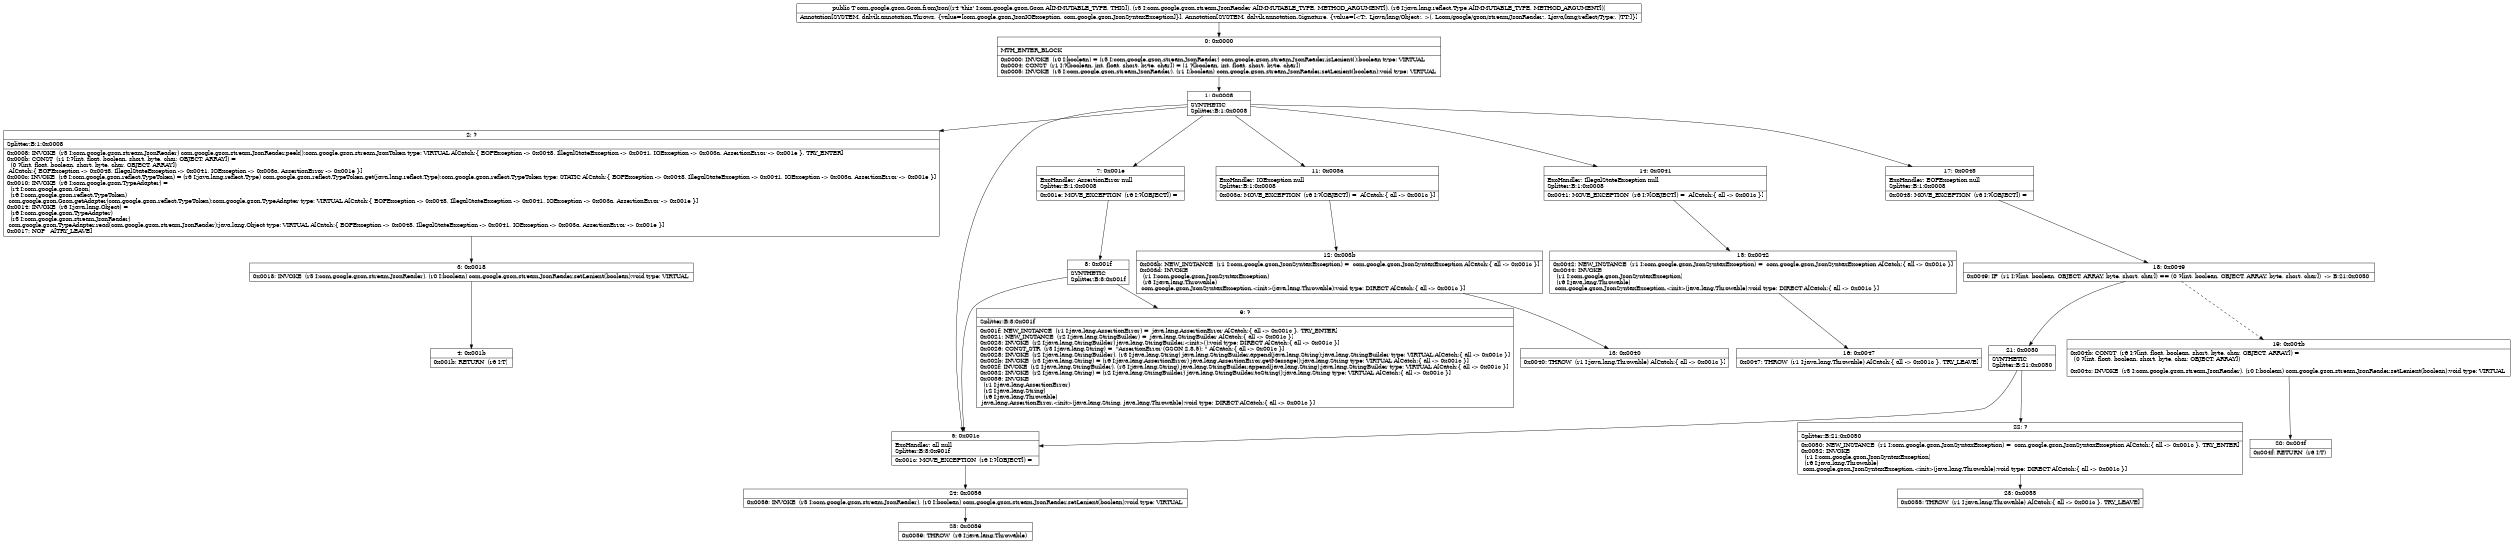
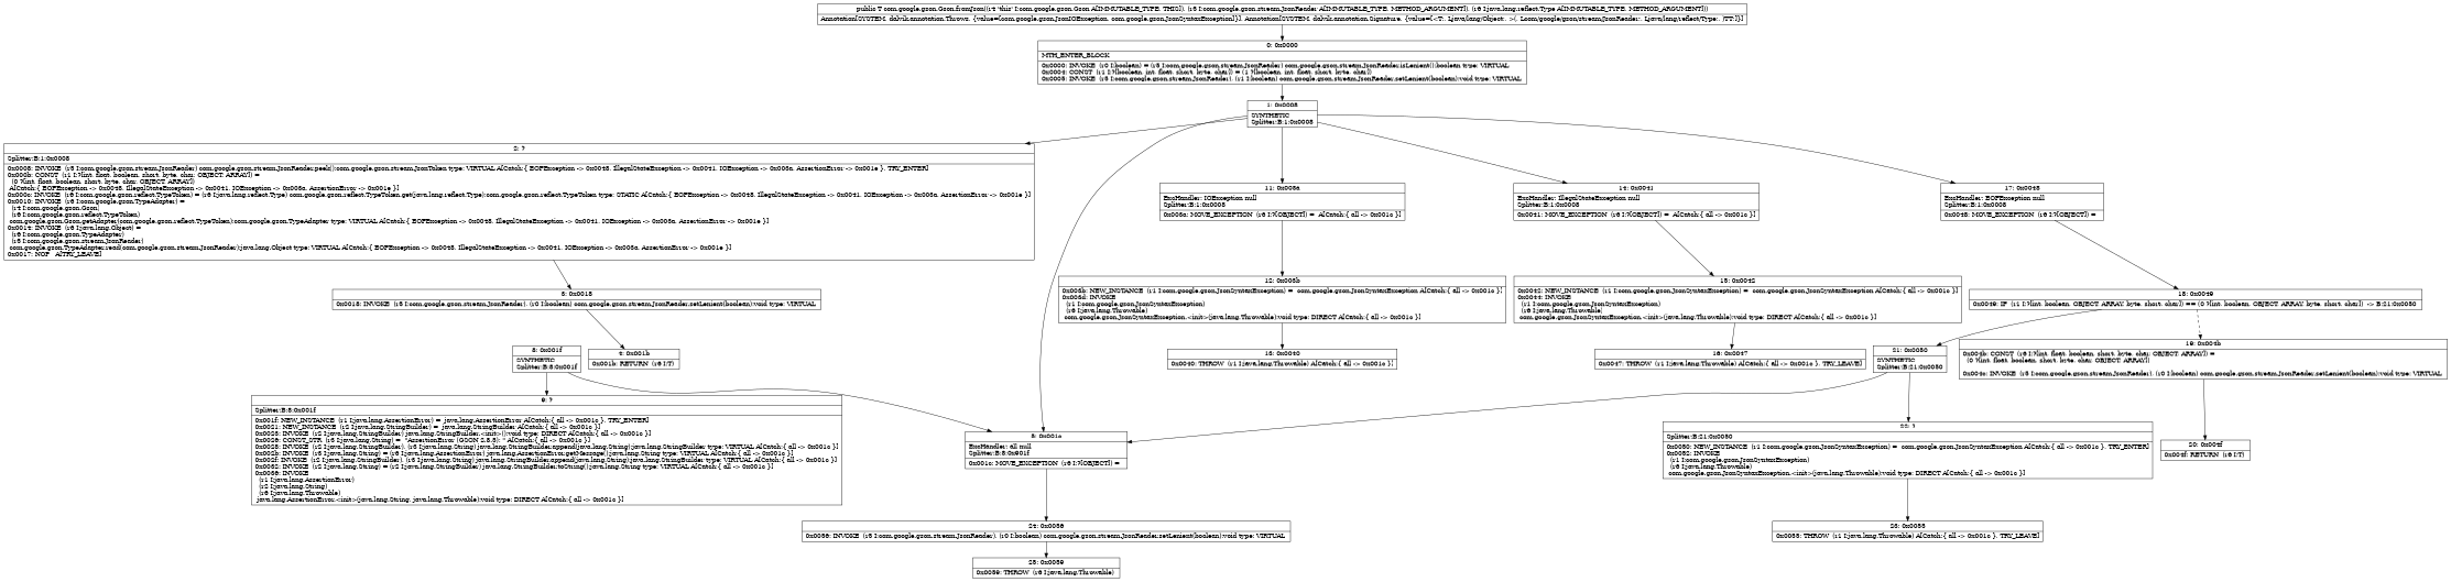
  digraph {
    fontname="DejaVu Serif"
    node [fontname="DejaVu Serif" shape=record]
    edge [fontname="DejaVu Serif"]
    n1 [label="{0\:\ 0x0000|MTH_ENTER_BLOCK\l|0x0000: INVOKE  (r0 I:boolean) = (r5 I:com.google.gson.stream.JsonReader) com.google.gson.stream.JsonReader.isLenient():boolean type: VIRTUAL \l0x0004: CONST  (r1 I:?[boolean, int, float, short, byte, char]) = (1 ?[boolean, int, float, short, byte, char]) \l0x0005: INVOKE  (r5 I:com.google.gson.stream.JsonReader), (r1 I:boolean) com.google.gson.stream.JsonReader.setLenient(boolean):void type: VIRTUAL \l}"]
    n2 [label="{1\:\ 0x0008|SYNTHETIC\lSplitter:B:1:0x0008\l}"]
    n3 [label="{2\:\ ?|Splitter:B:1:0x0008\l|0x0008: INVOKE  (r5 I:com.google.gson.stream.JsonReader) com.google.gson.stream.JsonReader.peek():com.google.gson.stream.JsonToken type: VIRTUAL A[Catch:\{ EOFException \-\> 0x0048, IllegalStateException \-\> 0x0041, IOException \-\> 0x003a, AssertionError \-\> 0x001e \}, TRY_ENTER]\l0x000b: CONST  (r1 I:?[int, float, boolean, short, byte, char, OBJECT, ARRAY]) = \l  (0 ?[int, float, boolean, short, byte, char, OBJECT, ARRAY])\l A[Catch:\{ EOFException \-\> 0x0048, IllegalStateException \-\> 0x0041, IOException \-\> 0x003a, AssertionError \-\> 0x001e \}]\l0x000c: INVOKE  (r6 I:com.google.gson.reflect.TypeToken) = (r6 I:java.lang.reflect.Type) com.google.gson.reflect.TypeToken.get(java.lang.reflect.Type):com.google.gson.reflect.TypeToken type: STATIC A[Catch:\{ EOFException \-\> 0x0048, IllegalStateException \-\> 0x0041, IOException \-\> 0x003a, AssertionError \-\> 0x001e \}]\l0x0010: INVOKE  (r6 I:com.google.gson.TypeAdapter) = \l  (r4 I:com.google.gson.Gson)\l  (r6 I:com.google.gson.reflect.TypeToken)\l com.google.gson.Gson.getAdapter(com.google.gson.reflect.TypeToken):com.google.gson.TypeAdapter type: VIRTUAL A[Catch:\{ EOFException \-\> 0x0048, IllegalStateException \-\> 0x0041, IOException \-\> 0x003a, AssertionError \-\> 0x001e \}]\l0x0014: INVOKE  (r6 I:java.lang.Object) = \l  (r6 I:com.google.gson.TypeAdapter)\l  (r5 I:com.google.gson.stream.JsonReader)\l com.google.gson.TypeAdapter.read(com.google.gson.stream.JsonReader):java.lang.Object type: VIRTUAL A[Catch:\{ EOFException \-\> 0x0048, IllegalStateException \-\> 0x0041, IOException \-\> 0x003a, AssertionError \-\> 0x001e \}]\l0x0017: NOP   A[TRY_LEAVE]\l}"]
    n4 [label="{5\:\ 0x001c|ExcHandler: all null\lSplitter:B:8:0x901f\l|0x001c: MOVE_EXCEPTION  (r6 I:?[OBJECT]) =  \l}"]
-   n5 [label="{7\:\ 0x001e|ExcHandler: AssertionError null\lSplitter:B:1:0x0008\l|0x001e: MOVE_EXCEPTION  (r6 I:?[OBJECT]) =  \l}"]
    n6 [label="{11\:\ 0x003a|ExcHandler: IOException null\lSplitter:B:1:0x0008\l|0x003a: MOVE_EXCEPTION  (r6 I:?[OBJECT]) =  A[Catch:\{ all \-\> 0x001c \}]\l}"]
    n7 [label="{14\:\ 0x0041|ExcHandler: IllegalStateException null\lSplitter:B:1:0x0008\l|0x0041: MOVE_EXCEPTION  (r6 I:?[OBJECT]) =  A[Catch:\{ all \-\> 0x001c \}]\l}"]
    n8 [label="{17\:\ 0x0048|ExcHandler: EOFException null\lSplitter:B:1:0x0008\l|0x0048: MOVE_EXCEPTION  (r6 I:?[OBJECT]) =  \l}"]
    n9 [label="{3\:\ 0x0018|0x0018: INVOKE  (r5 I:com.google.gson.stream.JsonReader), (r0 I:boolean) com.google.gson.stream.JsonReader.setLenient(boolean):void type: VIRTUAL \l}"]
    n10 [label="{24\:\ 0x0056|0x0056: INVOKE  (r5 I:com.google.gson.stream.JsonReader), (r0 I:boolean) com.google.gson.stream.JsonReader.setLenient(boolean):void type: VIRTUAL \l}"]
    n11 [label="{8\:\ 0x001f|SYNTHETIC\lSplitter:B:8:0x001f\l}"]
    n12 [label="{12\:\ 0x003b|0x003b: NEW_INSTANCE  (r1 I:com.google.gson.JsonSyntaxException) =  com.google.gson.JsonSyntaxException A[Catch:\{ all \-\> 0x001c \}]\l0x003d: INVOKE  \l  (r1 I:com.google.gson.JsonSyntaxException)\l  (r6 I:java.lang.Throwable)\l com.google.gson.JsonSyntaxException.\<init\>(java.lang.Throwable):void type: DIRECT A[Catch:\{ all \-\> 0x001c \}]\l}"]
    n13 [label="{15\:\ 0x0042|0x0042: NEW_INSTANCE  (r1 I:com.google.gson.JsonSyntaxException) =  com.google.gson.JsonSyntaxException A[Catch:\{ all \-\> 0x001c \}]\l0x0044: INVOKE  \l  (r1 I:com.google.gson.JsonSyntaxException)\l  (r6 I:java.lang.Throwable)\l com.google.gson.JsonSyntaxException.\<init\>(java.lang.Throwable):void type: DIRECT A[Catch:\{ all \-\> 0x001c \}]\l}"]
    n14 [label="{18\:\ 0x0049|0x0049: IF  (r1 I:?[int, boolean, OBJECT, ARRAY, byte, short, char]) == (0 ?[int, boolean, OBJECT, ARRAY, byte, short, char])  \-\> B:21:0x0050 \l}"]
    n15 [label="{4\:\ 0x001b|0x001b: RETURN  (r6 I:T) \l}"]
    n16 [label="{25\:\ 0x0059|0x0059: THROW  (r6 I:java.lang.Throwable) \l}"]
    n17 [label="{9\:\ ?|Splitter:B:8:0x001f\l|0x001f: NEW_INSTANCE  (r1 I:java.lang.AssertionError) =  java.lang.AssertionError A[Catch:\{ all \-\> 0x001c \}, TRY_ENTER]\l0x0021: NEW_INSTANCE  (r2 I:java.lang.StringBuilder) =  java.lang.StringBuilder A[Catch:\{ all \-\> 0x001c \}]\l0x0023: INVOKE  (r2 I:java.lang.StringBuilder) java.lang.StringBuilder.\<init\>():void type: DIRECT A[Catch:\{ all \-\> 0x001c \}]\l0x0026: CONST_STR  (r3 I:java.lang.String) =  \"AssertionError (GSON 2.8.5): \" A[Catch:\{ all \-\> 0x001c \}]\l0x0028: INVOKE  (r2 I:java.lang.StringBuilder), (r3 I:java.lang.String) java.lang.StringBuilder.append(java.lang.String):java.lang.StringBuilder type: VIRTUAL A[Catch:\{ all \-\> 0x001c \}]\l0x002b: INVOKE  (r3 I:java.lang.String) = (r6 I:java.lang.AssertionError) java.lang.AssertionError.getMessage():java.lang.String type: VIRTUAL A[Catch:\{ all \-\> 0x001c \}]\l0x002f: INVOKE  (r2 I:java.lang.StringBuilder), (r3 I:java.lang.String) java.lang.StringBuilder.append(java.lang.String):java.lang.StringBuilder type: VIRTUAL A[Catch:\{ all \-\> 0x001c \}]\l0x0032: INVOKE  (r2 I:java.lang.String) = (r2 I:java.lang.StringBuilder) java.lang.StringBuilder.toString():java.lang.String type: VIRTUAL A[Catch:\{ all \-\> 0x001c \}]\l0x0036: INVOKE  \l  (r1 I:java.lang.AssertionError)\l  (r2 I:java.lang.String)\l  (r6 I:java.lang.Throwable)\l java.lang.AssertionError.\<init\>(java.lang.String, java.lang.Throwable):void type: DIRECT A[Catch:\{ all \-\> 0x001c \}]\l}"]
    n18 [label="{13\:\ 0x0040|0x0040: THROW  (r1 I:java.lang.Throwable) A[Catch:\{ all \-\> 0x001c \}]\l}"]
    n19 [label="{16\:\ 0x0047|0x0047: THROW  (r1 I:java.lang.Throwable) A[Catch:\{ all \-\> 0x001c \}, TRY_LEAVE]\l}"]
    n20 [label="{19\:\ 0x004b|0x004b: CONST  (r6 I:?[int, float, boolean, short, byte, char, OBJECT, ARRAY]) = \l  (0 ?[int, float, boolean, short, byte, char, OBJECT, ARRAY])\l \l0x004c: INVOKE  (r5 I:com.google.gson.stream.JsonReader), (r0 I:boolean) com.google.gson.stream.JsonReader.setLenient(boolean):void type: VIRTUAL \l}"]
    n21 [label="{21\:\ 0x0050|SYNTHETIC\lSplitter:B:21:0x0050\l}"]
    n22 [label="{20\:\ 0x004f|0x004f: RETURN  (r6 I:T) \l}"]
    n23 [label="{22\:\ ?|Splitter:B:21:0x0050\l|0x0050: NEW_INSTANCE  (r1 I:com.google.gson.JsonSyntaxException) =  com.google.gson.JsonSyntaxException A[Catch:\{ all \-\> 0x001c \}, TRY_ENTER]\l0x0052: INVOKE  \l  (r1 I:com.google.gson.JsonSyntaxException)\l  (r6 I:java.lang.Throwable)\l com.google.gson.JsonSyntaxException.\<init\>(java.lang.Throwable):void type: DIRECT A[Catch:\{ all \-\> 0x001c \}]\l}"]
    n24 [label="{23\:\ 0x0055|0x0055: THROW  (r1 I:java.lang.Throwable) A[Catch:\{ all \-\> 0x001c \}, TRY_LEAVE]\l}"]
    n25 [label="{public T com.google.gson.Gson.fromJson((r4 'this' I:com.google.gson.Gson A[IMMUTABLE_TYPE, THIS]), (r5 I:com.google.gson.stream.JsonReader A[IMMUTABLE_TYPE, METHOD_ARGUMENT]), (r6 I:java.lang.reflect.Type A[IMMUTABLE_TYPE, METHOD_ARGUMENT]))  | Annotation[SYSTEM, dalvik.annotation.Throws, \{value=[com.google.gson.JsonIOException, com.google.gson.JsonSyntaxException]\}], Annotation[SYSTEM, dalvik.annotation.Signature, \{value=[\<T:, Ljava\/lang\/Object;, \>(, Lcom\/google\/gson\/stream\/JsonReader;, Ljava\/lang\/reflect\/Type;, )TT;]\}]\l}"]
    n1 -> n2
    n2 -> n3
    n2 -> n4
-   n2 -> n5
    n2 -> n6
    n2 -> n7
    n2 -> n8
    n3 -> n9
    n4 -> n10
-   n5 -> n11
    n6 -> n12
    n7 -> n13
    n8 -> n14
    n9 -> n15
    n10 -> n16
    n11 -> n4
    n11 -> n17
    n12 -> n18
    n13 -> n19
    n14 -> n20 [style=dashed]
    n14 -> n21
    n20 -> n22
    n21 -> n4
    n21 -> n23
    n23 -> n24
    n25 -> n1
  }
